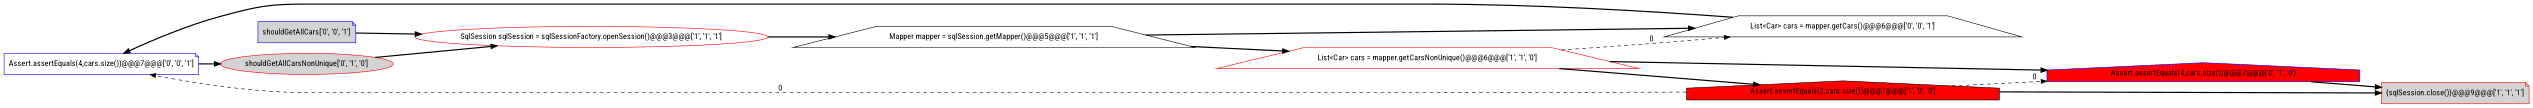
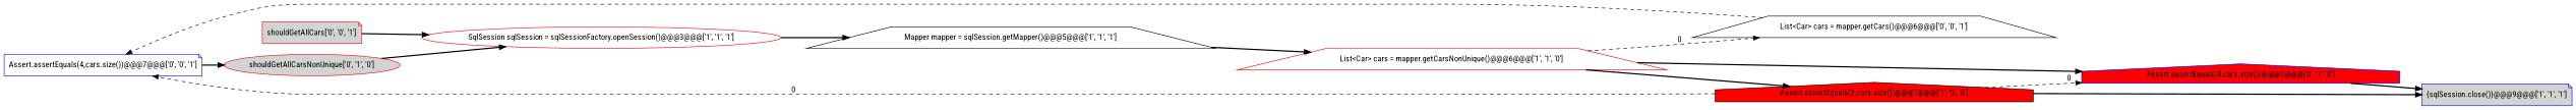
  digraph {
    fontname="Roboto Condensed"
    rankdir=LR
    node [color=red fillcolor=white fontname="Roboto Condensed" shape=note style=filled]
    edge [fontname="Roboto Condensed" style=bold]
    n1 [color=blue label="Assert.assertEquals(4,cars.size())@@@7@@@['0', '0', '1']"]
    n2 [fillcolor=lightgray label="shouldGetAllCarsNonUnique['0', '1', '0']" shape=ellipse]
-   n3 [fillcolor=lightgray label="{sqlSession.close()}@@@9@@@['1', '1', '1']"]
+   n3 [color=blue fillcolor=lightgray label="{sqlSession.close()}@@@9@@@['1', '1', '1']"]
    n4 [color=black label="Mapper mapper = sqlSession.getMapper()@@@5@@@['1', '1', '1']" shape=trapezium]
    n5 [label="List<Car> cars = mapper.getCarsNonUnique()@@@6@@@['1', '1', '0']" shape=trapezium]
    n6 [color=black label="List<Car> cars = mapper.getCars()@@@6@@@['0', '0', '1']" shape=trapezium]
    n7 [color=blue fillcolor=red label="Assert.assertEquals(4,cars.size())@@@7@@@['0', '1', '0']" shape=house]
    n8 [color=black fillcolor=red label="Assert.assertEquals(2,cars.size())@@@7@@@['1', '0', '0']" shape=house]
    n9 [label="SqlSession sqlSession = sqlSessionFactory.openSession()@@@3@@@['1', '1', '1']" shape=ellipse]
-   n10 [color=blue fillcolor=lightgray label="shouldGetAllCars['0', '0', '1']"]
+   n10 [fillcolor=lightgray label="shouldGetAllCars['0', '0', '1']"]
    n1 -> n2
    n2 -> n9
    n4 -> n5
-   n4 -> n6
    n5 -> n6 [label=0 style=dashed]
    n5 -> n7
    n5 -> n8
-   n6 -> n1
+   n6 -> n1 [style=dashed]
    n7 -> n3
    n8 -> n1 [label=0 style=dashed]
    n8 -> n3
    n8 -> n7 [label=0 style=dashed]
    n9 -> n4
    n10 -> n9
  }
